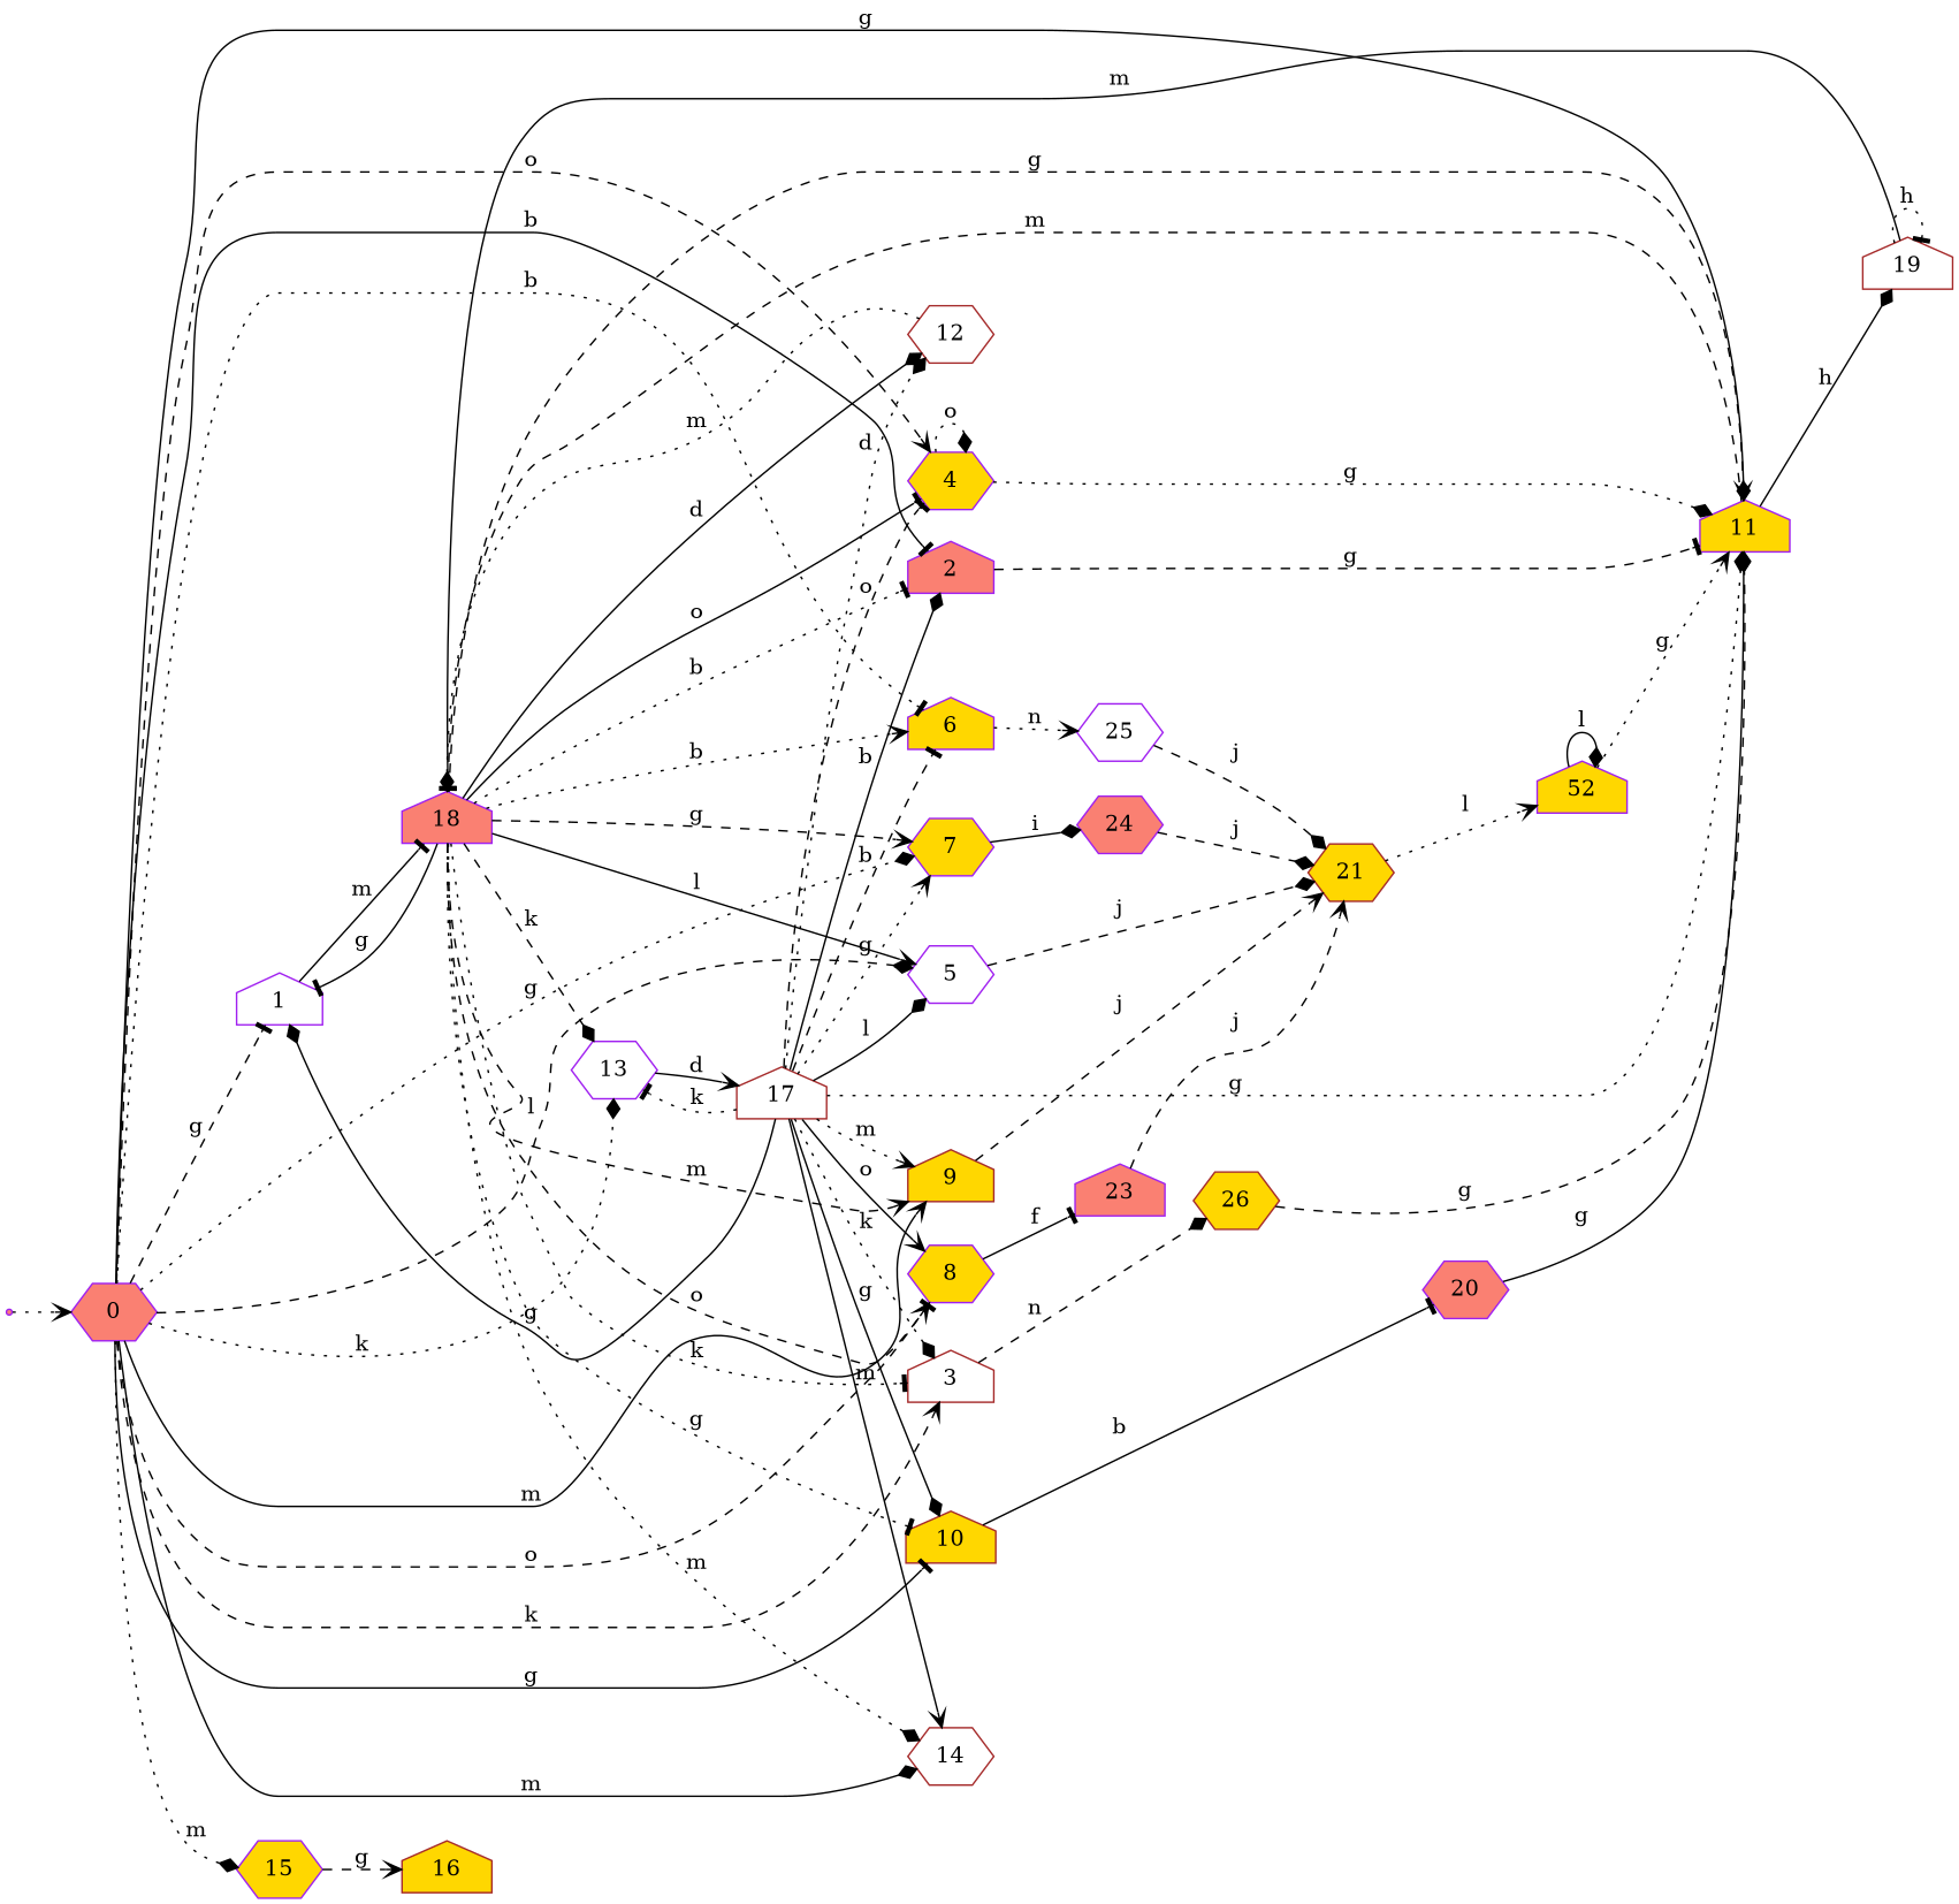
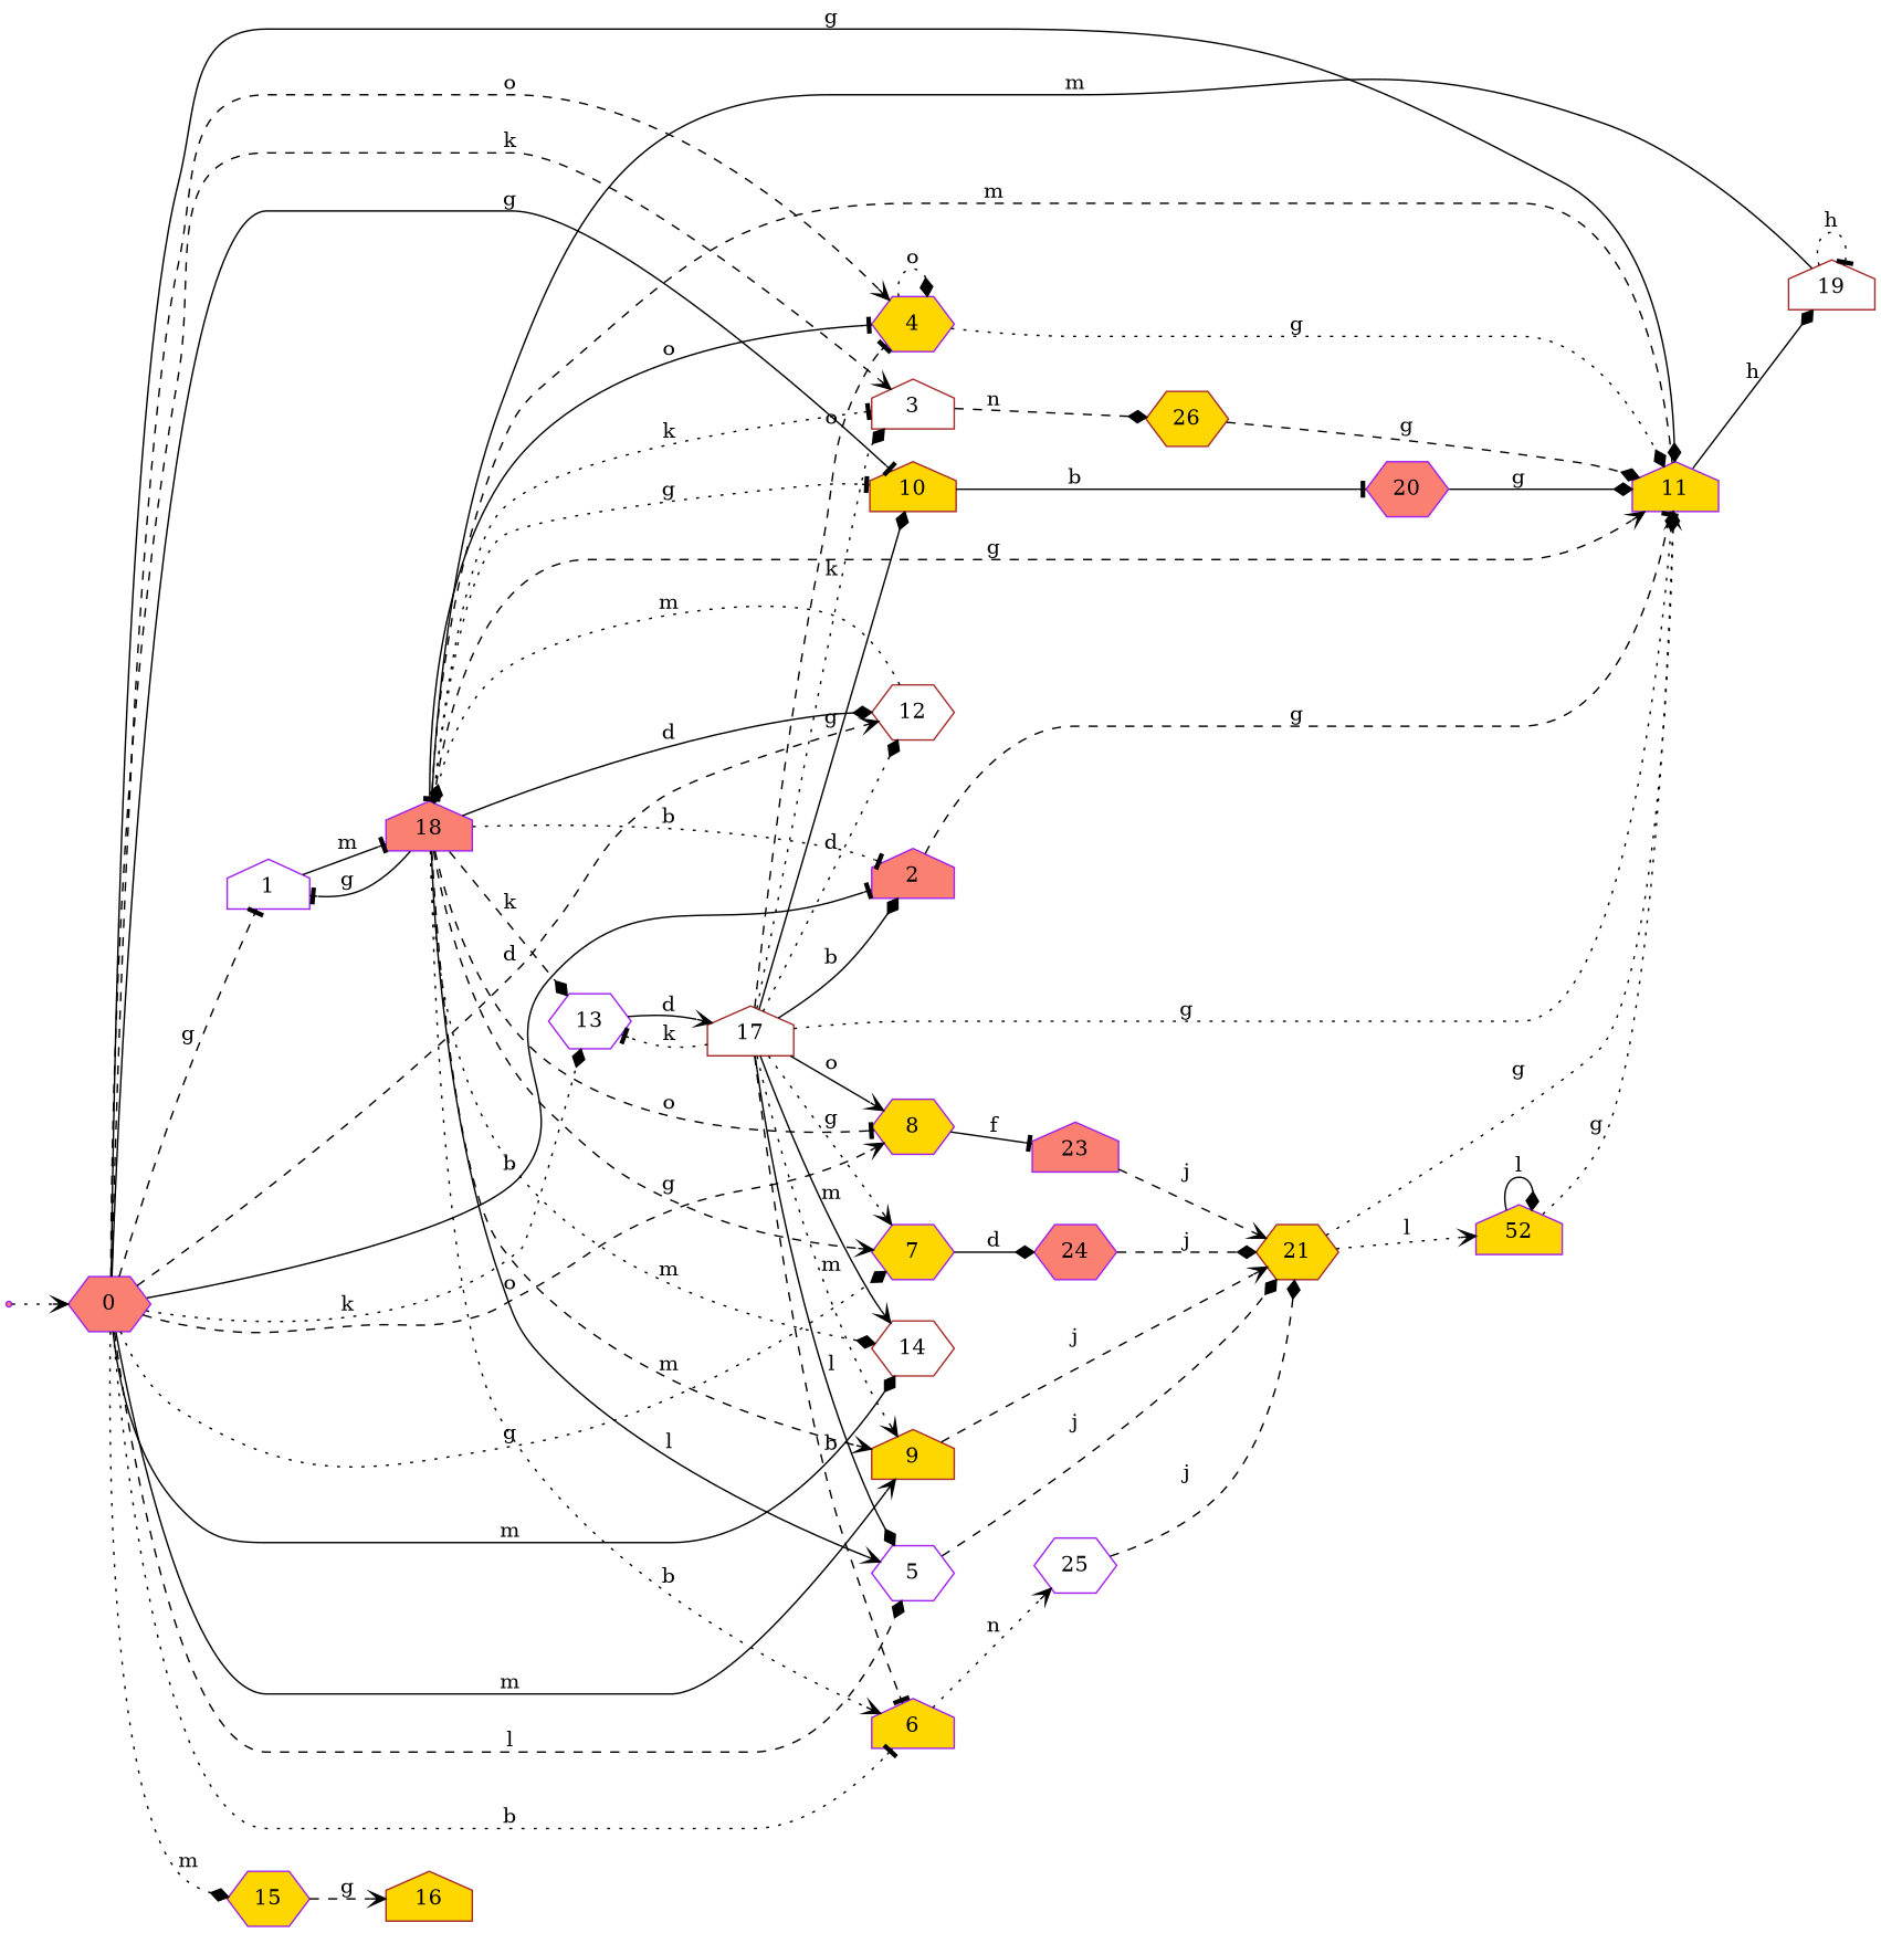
  digraph {
    rankdir=LR
    node [color=purple fillcolor=gold shape=hexagon style=filled]
    edge [arrowhead=diamond style=dotted]
    dummy0 [fillcolor=salmon shape=point]
    0 [fillcolor=salmon]
    1 [fillcolor=white shape=house]
    2 [fillcolor=salmon shape=house]
    3 [color=brown fillcolor=white shape=house]
    4
    5 [fillcolor=white]
    6 [shape=house]
    7
    8
    9 [color=brown shape=house]
    10 [color=brown shape=house]
    11 [shape=house]
    12 [color=brown fillcolor=white]
    13 [fillcolor=white]
    14 [color=brown fillcolor=white]
    15
    18 [fillcolor=salmon shape=house]
    26 [color=brown]
    21 [color=brown]
    25 [fillcolor=white]
    24 [fillcolor=salmon]
    23 [fillcolor=salmon shape=house]
    20 [fillcolor=salmon]
    19 [color=brown fillcolor=white shape=house]
    17 [color=brown fillcolor=white shape=house]
    16 [color=brown shape=house]
    n28 [label=52 shape=house]
    dummy0 -> 0 [arrowhead=vee]
    0 -> 1 [arrowhead=tee label=g style=dashed]
    0 -> 2 [arrowhead=tee label=b style=solid]
    0 -> 3 [arrowhead=vee label=k style=dashed]
    0 -> 4 [arrowhead=vee label=o style=dashed]
    0 -> 5 [label=l style=dashed]
    0 -> 6 [arrowhead=tee label=b]
    0 -> 7 [label=g]
    0 -> 8 [arrowhead=vee label=o style=dashed]
    0 -> 9 [arrowhead=vee label=m style=solid]
    0 -> 10 [arrowhead=tee label=g style=solid]
    0 -> 11 [label=g style=solid]
+   0 -> 12 [arrowhead=vee label=d style=dashed]
    0 -> 13 [label=k]
    0 -> 14 [label=m style=solid]
    0 -> 15 [label=m]
    1 -> 18 [arrowhead=tee label=m style=solid]
    2 -> 11 [arrowhead=tee label=g style=dashed]
    3 -> 26 [label=n style=dashed]
    4 -> 4 [label=o]
    4 -> 11 [label=g]
    5 -> 21 [label=j style=dashed]
    6 -> 25 [arrowhead=vee label=n]
-   7 -> 24 [label=i style=solid]
+   7 -> 24 [label=d style=solid]
    8 -> 23 [arrowhead=tee label=f style=solid]
    9 -> 21 [arrowhead=vee label=j style=dashed]
    10 -> 20 [arrowhead=tee label=b style=solid]
    11 -> 18 [arrowhead=tee label=m style=dashed]
    11 -> 19 [label=h style=solid]
    12 -> 18 [label=m]
    13 -> 17 [arrowhead=vee label=d style=solid]
    15 -> 16 [arrowhead=vee label=g style=dashed]
    18 -> 1 [arrowhead=tee label=g style=solid]
    18 -> 2 [arrowhead=tee label=b]
    18 -> 3 [arrowhead=tee label=k]
    18 -> 4 [arrowhead=tee label=o style=solid]
    18 -> 5 [arrowhead=vee label=l style=solid]
    18 -> 6 [arrowhead=vee label=b]
    18 -> 7 [arrowhead=vee label=g style=dashed]
    18 -> 8 [arrowhead=tee label=o style=dashed]
    18 -> 9 [arrowhead=vee label=m style=dashed]
    18 -> 10 [arrowhead=tee label=g]
    18 -> 11 [arrowhead=vee label=g style=dashed]
    18 -> 12 [label=d style=solid]
    18 -> 13 [label=k style=dashed]
    18 -> 14 [label=m]
    26 -> 11 [label=g style=dashed]
+   21 -> 11 [label=g]
    21 -> n28 [arrowhead=vee label=l]
    25 -> 21 [label=j style=dashed]
    24 -> 21 [label=j style=dashed]
    23 -> 21 [arrowhead=vee label=j style=dashed]
    20 -> 11 [label=g style=solid]
    19 -> 18 [arrowhead=tee label=m style=solid]
    19 -> 19 [arrowhead=tee label=h]
-   17 -> 1 [label=g style=solid]
    17 -> 2 [label=b style=solid]
    17 -> 3 [label=k]
    17 -> 4 [arrowhead=tee label=o style=dashed]
    17 -> 5 [label=l style=solid]
    17 -> 6 [arrowhead=tee label=b style=dashed]
    17 -> 7 [arrowhead=vee label=g]
    17 -> 8 [arrowhead=vee label=o style=solid]
    17 -> 9 [arrowhead=vee label=m]
    17 -> 10 [label=g style=solid]
    17 -> 11 [label=g]
    17 -> 12 [label=d]
    17 -> 13 [arrowhead=tee label=k]
    17 -> 14 [arrowhead=vee label=m style=solid]
    n28 -> 11 [arrowhead=vee label=g]
    n28 -> n28 [label=l style=solid]
  }
